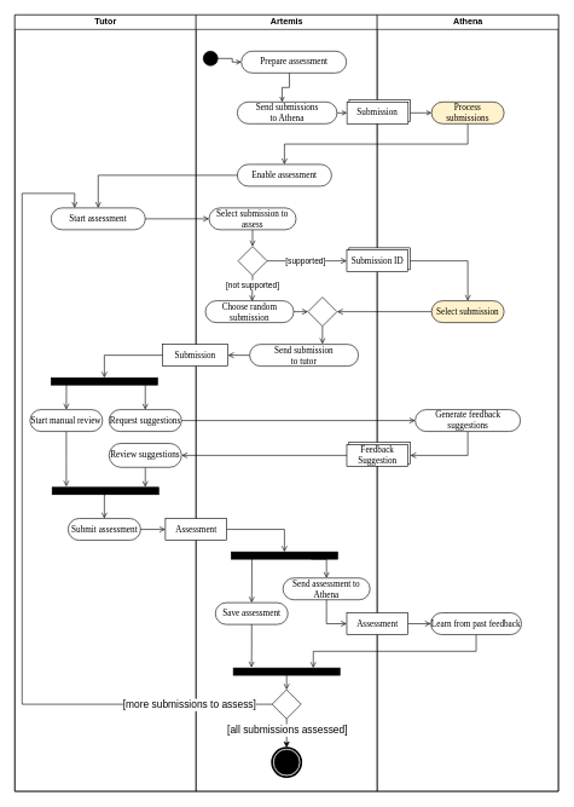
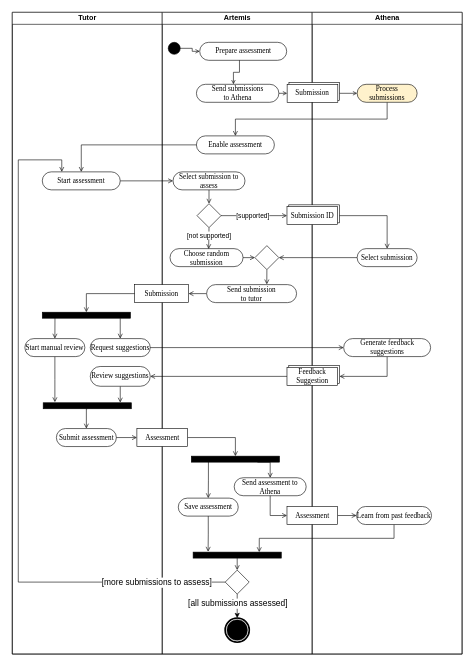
  <mxCell id="0" />
  <mxCell id="1" parent="0" />
  <mxCell id="2" value="" style="swimlane;html=1;childLayout=stackLayout;startSize=0;rounded=0;shadow=0;comic=0;labelBackgroundColor=none;strokeWidth=1;fontFamily=Verdana;fontSize=12;align=center;" parent="1" vertex="1"><mxGeometry x="20" y="20" width="750" height="1070" as="geometry" /></mxCell>
  <mxCell id="3" style="edgeStyle=orthogonalEdgeStyle;rounded=0;orthogonalLoop=1;jettySize=auto;html=1;exitX=1;exitY=0.5;exitDx=0;exitDy=0;entryX=0;entryY=0.5;entryDx=0;entryDy=0;endArrow=open;endFill=0;" parent="2" source="5" target="25" edge="1"><mxGeometry relative="1" as="geometry" /></mxCell>
  <mxCell id="4" value="Tutor" style="swimlane;html=1;startSize=20;" parent="2" vertex="1"><mxGeometry width="250" height="1070" as="geometry" /></mxCell>
  <mxCell id="5" value="Start assessment" style="rounded=1;whiteSpace=wrap;html=1;shadow=0;comic=0;labelBackgroundColor=none;strokeWidth=1;fontFamily=Verdana;fontSize=12;align=center;arcSize=50;" parent="4" vertex="1"><mxGeometry x="50" y="266" width="130" height="30" as="geometry" /></mxCell>
  <mxCell id="6" style="edgeStyle=orthogonalEdgeStyle;rounded=0;orthogonalLoop=1;jettySize=auto;html=1;exitX=0.144;exitY=0.987;exitDx=0;exitDy=0;entryX=0.5;entryY=0;entryDx=0;entryDy=0;endArrow=open;endFill=0;exitPerimeter=0;" parent="4" source="8" target="10" edge="1"><mxGeometry relative="1" as="geometry" /></mxCell>
  <mxCell id="7" style="edgeStyle=orthogonalEdgeStyle;rounded=0;orthogonalLoop=1;jettySize=auto;html=1;exitX=0.884;exitY=1.008;exitDx=0;exitDy=0;entryX=0.5;entryY=0;entryDx=0;entryDy=0;exitPerimeter=0;endArrow=open;endFill=0;" parent="4" source="8" target="11" edge="1"><mxGeometry relative="1" as="geometry" /></mxCell>
  <mxCell id="8" value="" style="whiteSpace=wrap;html=1;rounded=0;shadow=0;comic=0;labelBackgroundColor=none;strokeWidth=1;fillColor=#000000;fontFamily=Verdana;fontSize=12;align=center;rotation=0;" parent="4" vertex="1"><mxGeometry x="50" y="500" width="147" height="10" as="geometry" /></mxCell>
  <mxCell id="9" style="edgeStyle=orthogonalEdgeStyle;rounded=0;orthogonalLoop=1;jettySize=auto;html=1;exitX=0.5;exitY=1;exitDx=0;exitDy=0;endArrow=open;endFill=0;" parent="4" source="10" edge="1"><mxGeometry relative="1" as="geometry"><mxPoint x="71" y="650" as="targetPoint" /></mxGeometry></mxCell>
  <mxCell id="10" value="Start manual review" style="rounded=1;whiteSpace=wrap;html=1;shadow=0;comic=0;labelBackgroundColor=none;strokeWidth=1;fontFamily=Verdana;fontSize=12;align=center;arcSize=50;" parent="4" vertex="1"><mxGeometry x="21" y="544" width="100" height="30" as="geometry" /></mxCell>
  <mxCell id="11" value="Request suggestions" style="rounded=1;whiteSpace=wrap;html=1;shadow=0;comic=0;labelBackgroundColor=none;strokeWidth=1;fontFamily=Verdana;fontSize=12;align=center;arcSize=50;" parent="4" vertex="1"><mxGeometry x="130" y="544" width="100" height="30" as="geometry" /></mxCell>
  <mxCell id="12" style="edgeStyle=orthogonalEdgeStyle;rounded=0;orthogonalLoop=1;jettySize=auto;html=1;exitX=0.5;exitY=1;exitDx=0;exitDy=0;entryX=0.5;entryY=0;entryDx=0;entryDy=0;endArrow=open;endFill=0;" parent="4" source="13" target="16" edge="1"><mxGeometry relative="1" as="geometry" /></mxCell>
  <mxCell id="13" value="" style="whiteSpace=wrap;html=1;rounded=0;shadow=0;comic=0;labelBackgroundColor=none;strokeWidth=1;fillColor=#000000;fontFamily=Verdana;fontSize=12;align=center;rotation=0;" parent="4" vertex="1"><mxGeometry x="51.5" y="651" width="147" height="10" as="geometry" /></mxCell>
  <mxCell id="14" style="edgeStyle=orthogonalEdgeStyle;rounded=0;orthogonalLoop=1;jettySize=auto;html=1;exitX=0.5;exitY=1;exitDx=0;exitDy=0;entryX=0.874;entryY=-0.035;entryDx=0;entryDy=0;entryPerimeter=0;endArrow=open;endFill=0;" parent="4" source="15" target="13" edge="1"><mxGeometry relative="1" as="geometry" /></mxCell>
  <mxCell id="15" value="Review suggestions" style="rounded=1;whiteSpace=wrap;html=1;shadow=0;comic=0;labelBackgroundColor=none;strokeWidth=1;fontFamily=Verdana;fontSize=12;align=center;arcSize=50;" parent="4" vertex="1"><mxGeometry x="130" y="590.5" width="100" height="33" as="geometry" /></mxCell>
  <mxCell id="16" value="Submit assessment" style="rounded=1;whiteSpace=wrap;html=1;shadow=0;comic=0;labelBackgroundColor=none;strokeWidth=1;fontFamily=Verdana;fontSize=12;align=center;arcSize=50;" parent="4" vertex="1"><mxGeometry x="73.5" y="694" width="100" height="30" as="geometry" /></mxCell>
  <mxCell id="17" value="Artemis" style="swimlane;html=1;startSize=20;" parent="2" vertex="1"><mxGeometry x="250" width="250" height="1070" as="geometry" /></mxCell>
  <mxCell id="18" value="" style="ellipse;whiteSpace=wrap;html=1;rounded=0;shadow=0;comic=0;labelBackgroundColor=none;strokeWidth=1;fillColor=#000000;fontFamily=Verdana;fontSize=12;align=center;" parent="17" vertex="1"><mxGeometry x="10" y="50" width="20" height="20" as="geometry" /></mxCell>
  <mxCell id="19" value="Prepare assessment" style="rounded=1;whiteSpace=wrap;html=1;shadow=0;comic=0;labelBackgroundColor=none;strokeWidth=1;fontFamily=Verdana;fontSize=12;align=center;arcSize=50;" parent="17" vertex="1"><mxGeometry x="62.5" y="50" width="145" height="30" as="geometry" /></mxCell>
  <mxCell id="20" style="edgeStyle=orthogonalEdgeStyle;rounded=0;html=1;labelBackgroundColor=none;startArrow=none;startFill=0;startSize=5;endArrow=open;endFill=0;endSize=5;jettySize=auto;orthogonalLoop=1;strokeWidth=1;fontFamily=Verdana;fontSize=12;exitX=0.457;exitY=1;exitDx=0;exitDy=0;entryX=0.449;entryY=-0.001;entryDx=0;entryDy=0;exitPerimeter=0;entryPerimeter=0;" parent="17" source="19" target="22" edge="1"><mxGeometry relative="1" as="geometry"><mxPoint x="118.75" y="120" as="targetPoint" /></mxGeometry></mxCell>
  <mxCell id="21" style="edgeStyle=orthogonalEdgeStyle;rounded=0;html=1;labelBackgroundColor=none;startArrow=none;startFill=0;startSize=5;endArrow=open;endFill=0;endSize=5;jettySize=auto;orthogonalLoop=1;strokeWidth=1;fontFamily=Verdana;fontSize=12" parent="17" source="18" target="19" edge="1"><mxGeometry relative="1" as="geometry" /></mxCell>
  <mxCell id="22" value="Send submissions&lt;br&gt;to Athena" style="rounded=1;whiteSpace=wrap;html=1;shadow=0;comic=0;labelBackgroundColor=none;strokeWidth=1;fontFamily=Verdana;fontSize=12;align=center;arcSize=50;" parent="17" vertex="1"><mxGeometry x="57" y="120" width="137.5" height="30" as="geometry" /></mxCell>
  <mxCell id="23" value="Enable assessment" style="rounded=1;whiteSpace=wrap;html=1;shadow=0;comic=0;labelBackgroundColor=none;strokeWidth=1;fontFamily=Verdana;fontSize=12;align=center;arcSize=50;" parent="17" vertex="1"><mxGeometry x="57" y="206" width="130" height="30" as="geometry" /></mxCell>
  <mxCell id="24" style="edgeStyle=orthogonalEdgeStyle;rounded=0;orthogonalLoop=1;jettySize=auto;html=1;exitX=0.5;exitY=1;exitDx=0;exitDy=0;entryX=0.5;entryY=0;entryDx=0;entryDy=0;endArrow=open;endFill=0;" parent="17" source="25" target="47" edge="1"><mxGeometry relative="1" as="geometry" /></mxCell>
  <mxCell id="25" value="Select submission to assess" style="rounded=1;whiteSpace=wrap;html=1;shadow=0;comic=0;labelBackgroundColor=none;strokeWidth=1;fontFamily=Verdana;fontSize=12;align=center;arcSize=50;" parent="17" vertex="1"><mxGeometry x="18" y="266" width="120" height="30" as="geometry" /></mxCell>
  <mxCell id="26" style="edgeStyle=orthogonalEdgeStyle;rounded=0;orthogonalLoop=1;jettySize=auto;html=1;exitX=0;exitY=0.5;exitDx=0;exitDy=0;entryX=1;entryY=0.5;entryDx=0;entryDy=0;endArrow=open;endFill=0;" parent="17" source="27" target="30" edge="1"><mxGeometry relative="1" as="geometry" /></mxCell>
  <mxCell id="27" value="Send submission&lt;br&gt;to tutor" style="rounded=1;whiteSpace=wrap;html=1;shadow=0;comic=0;labelBackgroundColor=none;strokeWidth=1;fontFamily=Verdana;fontSize=12;align=center;arcSize=50;" parent="17" vertex="1"><mxGeometry x="74" y="454" width="150" height="30" as="geometry" /></mxCell>
  <mxCell id="28" style="edgeStyle=orthogonalEdgeStyle;rounded=0;orthogonalLoop=1;jettySize=auto;html=1;exitX=1;exitY=0.5;exitDx=0;exitDy=0;entryX=0;entryY=0.5;entryDx=0;entryDy=0;endArrow=open;endFill=0;" parent="17" source="29" target="49" edge="1"><mxGeometry relative="1" as="geometry" /></mxCell>
  <mxCell id="29" value="Choose random submission" style="rounded=1;whiteSpace=wrap;html=1;shadow=0;comic=0;labelBackgroundColor=none;strokeWidth=1;fontFamily=Verdana;fontSize=12;align=center;arcSize=50;" parent="17" vertex="1"><mxGeometry x="13" y="394" width="121.75" height="30" as="geometry" /></mxCell>
  <mxCell id="30" value="Submission" style="rounded=0;whiteSpace=wrap;html=1;shadow=0;comic=0;labelBackgroundColor=none;strokeWidth=1;fontFamily=Verdana;fontSize=12;align=center;arcSize=50;" parent="17" vertex="1"><mxGeometry x="-46" y="454" width="90" height="30" as="geometry" /></mxCell>
  <mxCell id="31" style="edgeStyle=orthogonalEdgeStyle;rounded=0;orthogonalLoop=1;jettySize=auto;html=1;exitX=1;exitY=0.5;exitDx=0;exitDy=0;entryX=0.5;entryY=0;entryDx=0;entryDy=0;endArrow=open;endFill=0;" parent="17" source="32" target="38" edge="1"><mxGeometry relative="1" as="geometry" /></mxCell>
  <mxCell id="32" value="Assessment" style="rounded=0;whiteSpace=wrap;html=1;shadow=0;comic=0;labelBackgroundColor=none;strokeWidth=1;fontFamily=Verdana;fontSize=12;align=center;arcSize=50;" parent="17" vertex="1"><mxGeometry x="-42.25" y="694" width="84.5" height="30" as="geometry" /></mxCell>
  <mxCell id="33" style="edgeStyle=orthogonalEdgeStyle;rounded=0;orthogonalLoop=1;jettySize=auto;html=1;exitX=0.5;exitY=1;exitDx=0;exitDy=0;entryX=0.17;entryY=-0.069;entryDx=0;entryDy=0;entryPerimeter=0;endArrow=open;endFill=0;" parent="17" source="34" target="40" edge="1"><mxGeometry relative="1" as="geometry" /></mxCell>
  <mxCell id="34" value="Save assessment" style="rounded=1;whiteSpace=wrap;html=1;shadow=0;comic=0;labelBackgroundColor=none;strokeWidth=1;fontFamily=Verdana;fontSize=12;align=center;arcSize=50;" parent="17" vertex="1"><mxGeometry x="26.75" y="810" width="100" height="30" as="geometry" /></mxCell>
  <mxCell id="35" value="Send assessment to Athena" style="rounded=1;whiteSpace=wrap;html=1;shadow=0;comic=0;labelBackgroundColor=none;strokeWidth=1;fontFamily=Verdana;fontSize=12;align=center;arcSize=50;" parent="17" vertex="1"><mxGeometry x="120" y="776" width="120" height="30" as="geometry" /></mxCell>
  <mxCell id="36" style="edgeStyle=orthogonalEdgeStyle;rounded=0;orthogonalLoop=1;jettySize=auto;html=1;exitX=0.194;exitY=0.95;exitDx=0;exitDy=0;entryX=0.5;entryY=0;entryDx=0;entryDy=0;endArrow=open;endFill=0;exitPerimeter=0;" parent="17" source="38" target="34" edge="1"><mxGeometry relative="1" as="geometry" /></mxCell>
  <mxCell id="37" style="edgeStyle=orthogonalEdgeStyle;rounded=0;orthogonalLoop=1;jettySize=auto;html=1;exitX=0.75;exitY=1;exitDx=0;exitDy=0;entryX=0.5;entryY=0;entryDx=0;entryDy=0;endArrow=open;endFill=0;" parent="17" source="38" target="35" edge="1"><mxGeometry relative="1" as="geometry" /></mxCell>
  <mxCell id="38" value="" style="whiteSpace=wrap;html=1;rounded=0;shadow=0;comic=0;labelBackgroundColor=none;strokeWidth=1;fillColor=#000000;fontFamily=Verdana;fontSize=12;align=center;rotation=0;" parent="17" vertex="1"><mxGeometry x="48.5" y="740" width="147" height="10" as="geometry" /></mxCell>
  <mxCell id="39" style="edgeStyle=orthogonalEdgeStyle;rounded=0;orthogonalLoop=1;jettySize=auto;html=1;exitX=0.5;exitY=1;exitDx=0;exitDy=0;entryX=0.5;entryY=0;entryDx=0;entryDy=0;endArrow=open;endFill=0;" parent="17" source="40" target="43" edge="1"><mxGeometry relative="1" as="geometry" /></mxCell>
  <mxCell id="40" value="" style="whiteSpace=wrap;html=1;rounded=0;shadow=0;comic=0;labelBackgroundColor=none;strokeWidth=1;fillColor=#000000;fontFamily=Verdana;fontSize=12;align=center;rotation=0;" parent="17" vertex="1"><mxGeometry x="51.5" y="900" width="147" height="10" as="geometry" /></mxCell>
  <mxCell id="41" style="edgeStyle=orthogonalEdgeStyle;rounded=0;orthogonalLoop=1;jettySize=auto;html=1;exitX=0.5;exitY=1;exitDx=0;exitDy=0;entryX=0.5;entryY=0;entryDx=0;entryDy=0;" parent="17" source="43" target="44" edge="1"><mxGeometry relative="1" as="geometry" /></mxCell>
  <mxCell id="42" value="&lt;font style=&quot;font-size: 14px;&quot;&gt;[all submissions assessed]&lt;/font&gt;" style="edgeLabel;html=1;align=center;verticalAlign=middle;resizable=0;points=[];fontSize=14;" parent="41" connectable="0" vertex="1"><mxGeometry x="-0.24" relative="1" as="geometry"><mxPoint as="offset" /></mxGeometry></mxCell>
  <mxCell id="43" value="" style="rhombus;whiteSpace=wrap;html=1;" parent="17" vertex="1"><mxGeometry x="105" y="930" width="40" height="40" as="geometry" /></mxCell>
  <mxCell id="44" value="" style="shape=mxgraph.bpmn.shape;html=1;verticalLabelPosition=bottom;labelBackgroundColor=#ffffff;verticalAlign=top;perimeter=ellipsePerimeter;outline=end;symbol=terminate;rounded=0;shadow=0;comic=0;strokeWidth=1;fontFamily=Verdana;fontSize=12;align=center;" parent="17" vertex="1"><mxGeometry x="105" y="1010" width="40" height="40" as="geometry" /></mxCell>
  <mxCell id="45" style="edgeStyle=orthogonalEdgeStyle;rounded=0;orthogonalLoop=1;jettySize=auto;html=1;exitX=0.5;exitY=1;exitDx=0;exitDy=0;entryX=0.529;entryY=0.02;entryDx=0;entryDy=0;entryPerimeter=0;endArrow=open;endFill=0;" parent="17" source="47" target="29" edge="1"><mxGeometry relative="1" as="geometry" /></mxCell>
  <mxCell id="46" value="[not supported]" style="edgeLabel;html=1;align=center;verticalAlign=middle;resizable=0;points=[];" parent="45" connectable="0" vertex="1"><mxGeometry x="-0.26" relative="1" as="geometry"><mxPoint as="offset" /></mxGeometry></mxCell>
  <mxCell id="47" value="" style="rhombus;whiteSpace=wrap;html=1;" parent="17" vertex="1"><mxGeometry x="58" y="319" width="40" height="40" as="geometry" /></mxCell>
  <mxCell id="48" style="edgeStyle=orthogonalEdgeStyle;rounded=0;orthogonalLoop=1;jettySize=auto;html=1;exitX=0.5;exitY=1;exitDx=0;exitDy=0;entryX=0.669;entryY=-0.014;entryDx=0;entryDy=0;entryPerimeter=0;endArrow=open;endFill=0;" parent="17" source="49" target="27" edge="1"><mxGeometry relative="1" as="geometry" /></mxCell>
  <mxCell id="49" value="" style="rhombus;whiteSpace=wrap;html=1;" parent="17" vertex="1"><mxGeometry x="154.5" y="389" width="40" height="40" as="geometry" /></mxCell>
  <mxCell id="50" style="edgeStyle=orthogonalEdgeStyle;rounded=0;orthogonalLoop=1;jettySize=auto;html=1;exitX=0;exitY=0.5;exitDx=0;exitDy=0;entryX=0.5;entryY=0;entryDx=0;entryDy=0;endArrow=open;endFill=0;" parent="2" source="23" target="5" edge="1"><mxGeometry relative="1" as="geometry" /></mxCell>
  <mxCell id="51" style="edgeStyle=orthogonalEdgeStyle;rounded=0;orthogonalLoop=1;jettySize=auto;html=1;exitX=0.5;exitY=1;exitDx=0;exitDy=0;entryX=0.5;entryY=0;entryDx=0;entryDy=0;endArrow=open;endFill=0;" parent="2" source="64" target="23" edge="1"><mxGeometry relative="1" as="geometry" /></mxCell>
  <mxCell id="52" style="edgeStyle=orthogonalEdgeStyle;rounded=0;orthogonalLoop=1;jettySize=auto;html=1;exitX=0;exitY=0.5;exitDx=0;exitDy=0;entryX=0.5;entryY=0;entryDx=0;entryDy=0;endArrow=open;endFill=0;" parent="2" source="30" target="8" edge="1"><mxGeometry relative="1" as="geometry" /></mxCell>
  <mxCell id="53" style="edgeStyle=orthogonalEdgeStyle;rounded=0;orthogonalLoop=1;jettySize=auto;html=1;exitX=1;exitY=0.5;exitDx=0;exitDy=0;entryX=0;entryY=0.5;entryDx=0;entryDy=0;endArrow=open;endFill=0;" parent="2" source="11" target="68" edge="1"><mxGeometry relative="1" as="geometry"><mxPoint x="325" y="559" as="targetPoint" /></mxGeometry></mxCell>
  <mxCell id="54" style="edgeStyle=orthogonalEdgeStyle;rounded=0;orthogonalLoop=1;jettySize=auto;html=1;exitX=0;exitY=0.5;exitDx=0;exitDy=0;entryX=1;entryY=0.5;entryDx=0;entryDy=0;endArrow=open;endFill=0;" parent="2" source="70" target="15" edge="1"><mxGeometry relative="1" as="geometry"><mxPoint x="425.75" y="608" as="targetPoint" /></mxGeometry></mxCell>
  <mxCell id="55" style="edgeStyle=orthogonalEdgeStyle;rounded=0;orthogonalLoop=1;jettySize=auto;html=1;exitX=1;exitY=0.5;exitDx=0;exitDy=0;entryX=0;entryY=0.5;entryDx=0;entryDy=0;endArrow=open;endFill=0;" parent="2" source="16" target="32" edge="1"><mxGeometry relative="1" as="geometry" /></mxCell>
  <mxCell id="56" style="edgeStyle=orthogonalEdgeStyle;rounded=0;orthogonalLoop=1;jettySize=auto;html=1;exitX=0.5;exitY=1;exitDx=0;exitDy=0;entryX=0;entryY=0.5;entryDx=0;entryDy=0;endArrow=open;endFill=0;" parent="2" source="35" target="72" edge="1"><mxGeometry relative="1" as="geometry" /></mxCell>
  <mxCell id="57" style="edgeStyle=orthogonalEdgeStyle;rounded=0;orthogonalLoop=1;jettySize=auto;html=1;exitX=0.5;exitY=1;exitDx=0;exitDy=0;entryX=0.75;entryY=0;entryDx=0;entryDy=0;endArrow=open;endFill=0;" parent="2" source="73" target="40" edge="1"><mxGeometry relative="1" as="geometry" /></mxCell>
  <mxCell id="58" style="edgeStyle=orthogonalEdgeStyle;rounded=0;orthogonalLoop=1;jettySize=auto;html=1;exitX=0;exitY=0.5;exitDx=0;exitDy=0;entryX=0.25;entryY=0;entryDx=0;entryDy=0;endArrow=open;endFill=0;" parent="2" source="43" target="5" edge="1"><mxGeometry relative="1" as="geometry"><Array as="points"><mxPoint x="10" y="950" /><mxPoint x="10" y="246" /><mxPoint x="83" y="246" /></Array></mxGeometry></mxCell>
  <mxCell id="59" value="&lt;font style=&quot;font-size: 14px;&quot;&gt;[more submissions to assess]&lt;/font&gt;" style="edgeLabel;html=1;align=center;verticalAlign=middle;resizable=0;points=[];fontSize=14;" parent="58" connectable="0" vertex="1"><mxGeometry x="-0.869" y="1" relative="1" as="geometry"><mxPoint x="-40" y="-1" as="offset" /></mxGeometry></mxCell>
  <mxCell id="60" style="edgeStyle=orthogonalEdgeStyle;rounded=0;orthogonalLoop=1;jettySize=auto;html=1;exitX=1;exitY=0.5;exitDx=0;exitDy=0;entryX=0;entryY=0.5;entryDx=0;entryDy=0;endArrow=open;endFill=0;" parent="2" source="47" target="75" edge="1"><mxGeometry relative="1" as="geometry" /></mxCell>
  <mxCell id="61" value="[supported]" style="edgeLabel;html=1;align=center;verticalAlign=middle;resizable=0;points=[];" parent="60" connectable="0" vertex="1"><mxGeometry x="-0.061" relative="1" as="geometry"><mxPoint as="offset" /></mxGeometry></mxCell>
  <mxCell id="62" style="edgeStyle=orthogonalEdgeStyle;rounded=0;orthogonalLoop=1;jettySize=auto;html=1;exitX=0;exitY=0.5;exitDx=0;exitDy=0;entryX=1;entryY=0.5;entryDx=0;entryDy=0;endArrow=open;endFill=0;" parent="2" source="65" target="49" edge="1"><mxGeometry relative="1" as="geometry" /></mxCell>
  <mxCell id="63" value="Athena" style="swimlane;html=1;startSize=20;" parent="2" vertex="1"><mxGeometry x="500" width="250" height="1070" as="geometry" /></mxCell>
  <mxCell id="64" value="Process submissions" style="rounded=1;whiteSpace=wrap;html=1;shadow=0;comic=0;labelBackgroundColor=none;strokeWidth=1;fontFamily=Verdana;fontSize=12;align=center;arcSize=50;fillColor=#fff2cc;" parent="63" vertex="1"><mxGeometry x="75" y="120" width="100" height="30" as="geometry" /></mxCell>
- <mxCell id="65" value="Select submission" style="rounded=1;whiteSpace=wrap;html=1;shadow=0;comic=0;labelBackgroundColor=none;strokeWidth=1;fontFamily=Verdana;fontSize=12;align=center;arcSize=50;fillColor=#fff2cc;" parent="63" vertex="1"><mxGeometry x="75" y="394" width="100" height="30" as="geometry" /></mxCell>
+ <mxCell id="65" value="Select submission" style="rounded=1;whiteSpace=wrap;html=1;shadow=0;comic=0;labelBackgroundColor=none;strokeWidth=1;fontFamily=Verdana;fontSize=12;align=center;arcSize=50;" parent="63" vertex="1"><mxGeometry x="75" y="394" width="100" height="30" as="geometry" /></mxCell>
  <mxCell id="66" style="edgeStyle=orthogonalEdgeStyle;rounded=0;orthogonalLoop=1;jettySize=auto;html=1;endArrow=open;endFill=0;exitX=1;exitY=0.5;exitDx=0;exitDy=0;entryX=0.5;entryY=0;entryDx=0;entryDy=0;" parent="63" source="75" target="65" edge="1"><mxGeometry relative="1" as="geometry"><mxPoint x="110" y="295" as="sourcePoint" /><mxPoint x="140" y="350" as="targetPoint" /></mxGeometry></mxCell>
  <mxCell id="67" style="edgeStyle=orthogonalEdgeStyle;rounded=0;orthogonalLoop=1;jettySize=auto;html=1;exitX=0.5;exitY=1;exitDx=0;exitDy=0;entryX=1.001;entryY=0.6;entryDx=0;entryDy=0;endArrow=open;endFill=0;entryPerimeter=0;" parent="63" source="68" target="69" edge="1"><mxGeometry relative="1" as="geometry" /></mxCell>
  <mxCell id="68" value="Generate feedback suggestions" style="rounded=1;whiteSpace=wrap;html=1;shadow=0;comic=0;labelBackgroundColor=none;strokeWidth=1;fontFamily=Verdana;fontSize=12;align=center;arcSize=50;" parent="63" vertex="1"><mxGeometry x="52.5" y="544" width="145" height="30" as="geometry" /></mxCell>
  <mxCell id="69" value="" style="rounded=0;whiteSpace=wrap;html=1;shadow=0;comic=0;labelBackgroundColor=none;strokeWidth=1;fontFamily=Verdana;fontSize=12;align=center;arcSize=50;" parent="63" vertex="1"><mxGeometry x="-39" y="589" width="84.5" height="30" as="geometry" /></mxCell>
  <mxCell id="70" value="Feedback Suggestion" style="rounded=0;whiteSpace=wrap;html=1;shadow=0;comic=0;labelBackgroundColor=none;strokeWidth=1;fontFamily=Verdana;fontSize=12;align=center;arcSize=50;" parent="63" vertex="1"><mxGeometry x="-42" y="592" width="84.5" height="30" as="geometry" /></mxCell>
  <mxCell id="71" style="edgeStyle=orthogonalEdgeStyle;rounded=0;orthogonalLoop=1;jettySize=auto;html=1;exitX=1;exitY=0.5;exitDx=0;exitDy=0;entryX=0;entryY=0.5;entryDx=0;entryDy=0;endArrow=open;endFill=0;" parent="63" source="72" target="73" edge="1"><mxGeometry relative="1" as="geometry" /></mxCell>
  <mxCell id="72" value="Assessment" style="rounded=0;whiteSpace=wrap;html=1;shadow=0;comic=0;labelBackgroundColor=none;strokeWidth=1;fontFamily=Verdana;fontSize=12;align=center;arcSize=50;" parent="63" vertex="1"><mxGeometry x="-42" y="824" width="84.5" height="30" as="geometry" /></mxCell>
  <mxCell id="73" value="Learn from past feedback" style="rounded=1;whiteSpace=wrap;html=1;shadow=0;comic=0;labelBackgroundColor=none;strokeWidth=1;fontFamily=Verdana;fontSize=12;align=center;arcSize=50;" parent="63" vertex="1"><mxGeometry x="74" y="824" width="125" height="30" as="geometry" /></mxCell>
  <mxCell id="74" value="" style="rounded=0;whiteSpace=wrap;html=1;shadow=0;comic=0;labelBackgroundColor=none;strokeWidth=1;fontFamily=Verdana;fontSize=12;align=center;arcSize=50;" parent="63" vertex="1"><mxGeometry x="-39" y="321" width="84.5" height="30" as="geometry" /></mxCell>
  <mxCell id="75" value="Submission ID" style="rounded=0;whiteSpace=wrap;html=1;shadow=0;comic=0;labelBackgroundColor=none;strokeWidth=1;fontFamily=Verdana;fontSize=12;align=center;arcSize=50;" parent="63" vertex="1"><mxGeometry x="-42" y="324" width="84.5" height="30" as="geometry" /></mxCell>
  <mxCell id="76" value="Submission" style="rounded=0;whiteSpace=wrap;html=1;shadow=0;comic=0;labelBackgroundColor=none;strokeWidth=1;fontFamily=Verdana;fontSize=12;align=center;arcSize=50;" parent="1" vertex="1"><mxGeometry x="481.25" y="137" width="84.5" height="30" as="geometry" /></mxCell>
  <mxCell id="77" value="Submission" style="rounded=0;whiteSpace=wrap;html=1;shadow=0;comic=0;labelBackgroundColor=none;strokeWidth=1;fontFamily=Verdana;fontSize=12;align=center;arcSize=50;" parent="1" vertex="1"><mxGeometry x="478.25" y="140" width="84.5" height="30" as="geometry" /></mxCell>
  <mxCell id="78" style="edgeStyle=none;rounded=0;html=1;labelBackgroundColor=none;startArrow=none;startFill=0;startSize=5;endArrow=open;endFill=0;endSize=5;jettySize=auto;orthogonalLoop=1;strokeWidth=1;fontFamily=Verdana;fontSize=12;entryX=0;entryY=0.5;entryDx=0;entryDy=0;exitX=1.001;exitY=0.6;exitDx=0;exitDy=0;exitPerimeter=0;" parent="1" source="76" target="64" edge="1"><mxGeometry relative="1" as="geometry"><mxPoint x="557.5" y="300" as="targetPoint" /><mxPoint x="570" y="155" as="sourcePoint" /></mxGeometry></mxCell>
  <mxCell id="79" style="rounded=0;html=1;labelBackgroundColor=none;startArrow=none;startFill=0;startSize=5;endArrow=open;endFill=0;endSize=5;jettySize=auto;orthogonalLoop=1;strokeWidth=1;fontFamily=Verdana;fontSize=12;exitX=1;exitY=0.5;exitDx=0;exitDy=0;entryX=0;entryY=0.5;entryDx=0;entryDy=0;" parent="1" source="22" target="77" edge="1"><mxGeometry relative="1" as="geometry"><mxPoint x="464.5" y="154.97" as="sourcePoint" /><mxPoint x="482" y="154.97" as="targetPoint" /></mxGeometry></mxCell>
